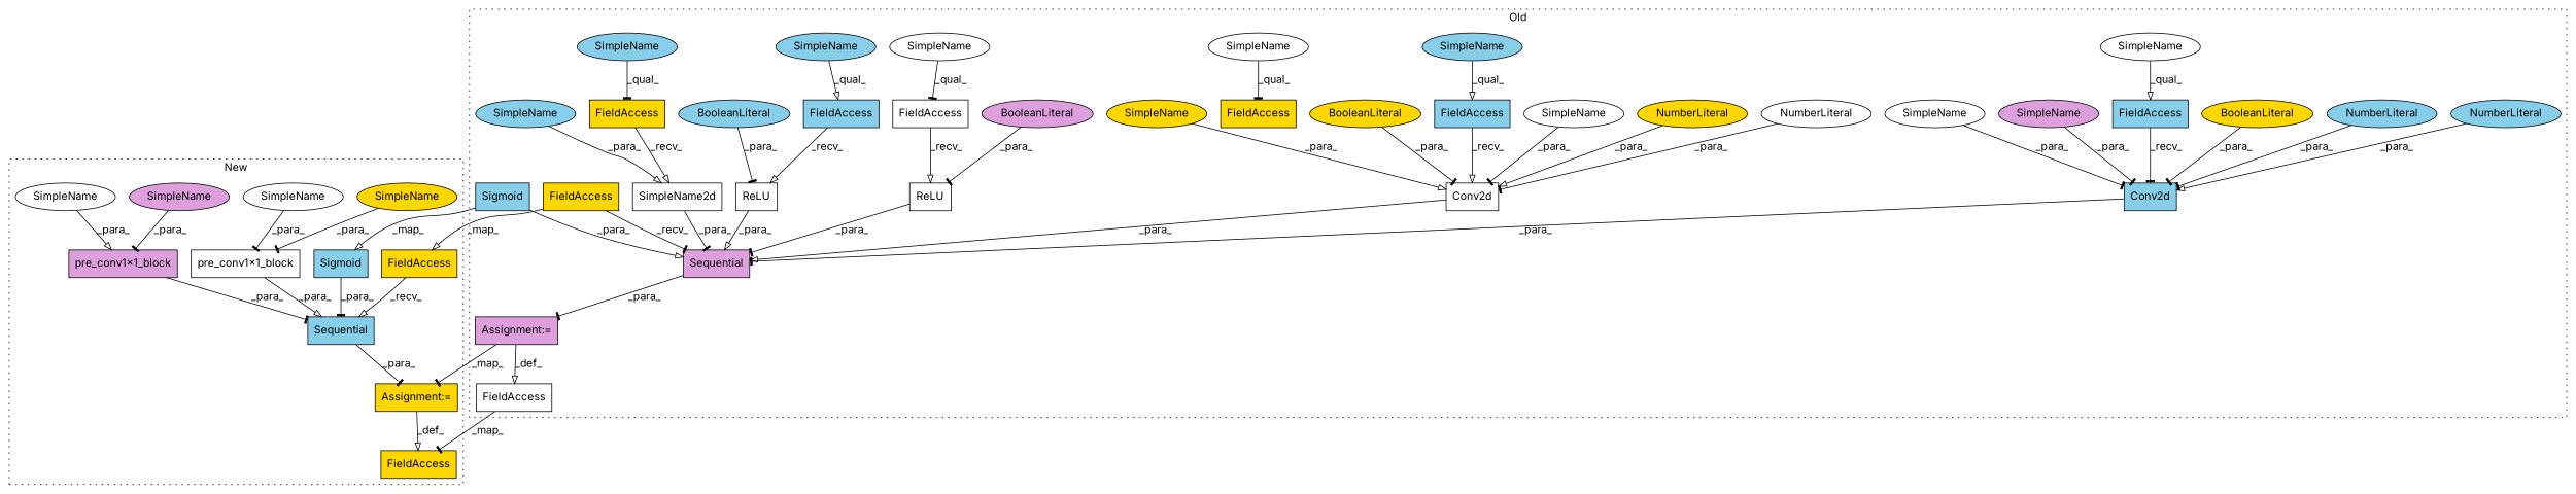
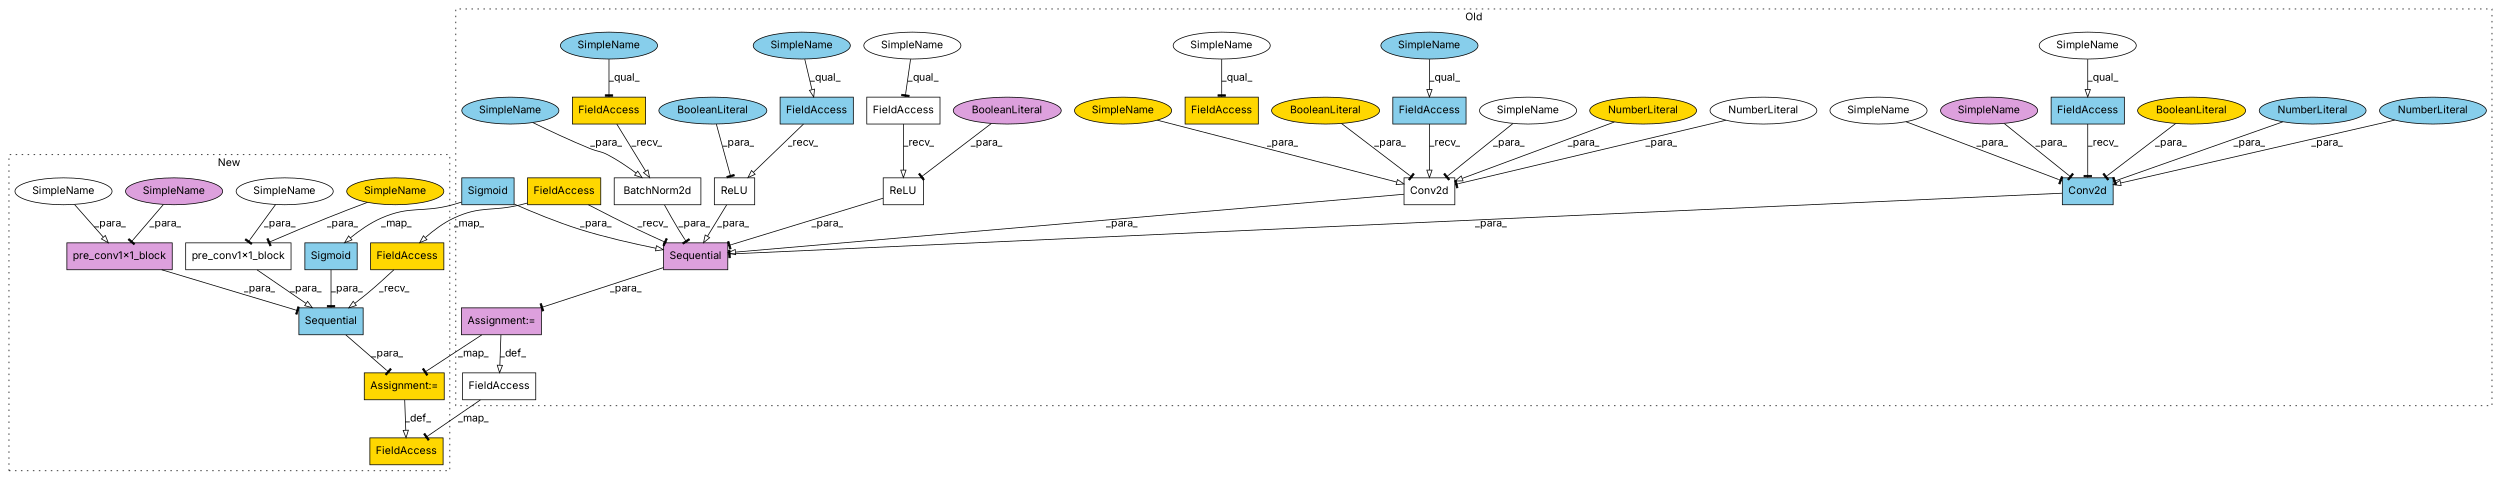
  digraph {
    fontname=Inter
    node [a=42 l=12 s=4080 shape=box style=filled fillcolor=white fontname=Inter]
    edge [arrowhead=tee fontname=Inter]
    n1 [a=32 l=9 label=Sigmoid s=4142 fillcolor=skyblue]
    n2 [a=32 l="11,1" label=Sequential s="3906,4151" fillcolor=plum]
    n3 [a=22 l=8 label=FieldAccess s=3897 fillcolor=gold]
    n4 [a=22 l=20 label=FieldAccess s=3876]
    n5 [a=22 l=8 label=FieldAccess fillcolor=skyblue]
    n6 [a=32 l="7,1" label=Conv2d s="3981,4023"]
    n7 [a=34 l=1 label=NumberLiteral s=4016 shape=ellipse]
    n8 [a=34 l=1 label=NumberLiteral s=4014 shape=ellipse fillcolor=gold]
    n9 [a=22 l=8 label=FieldAccess s=3972 fillcolor=skyblue]
    n10 [a=22 l=8 label=FieldAccess s=3588 fillcolor=gold]
    n11 [a=32 l="7,1" label=Conv2d s="4089,4131" fillcolor=skyblue]
    n12 [a=34 l=1 label=NumberLiteral s=4124 shape=ellipse fillcolor=skyblue]
    n13 [a=34 l=1 label=NumberLiteral s=4122 shape=ellipse fillcolor=skyblue]
    n14 [a=22 l=8 label=FieldAccess s=3952 fillcolor=skyblue]
    n15 [a=22 l=8 label=FieldAccess s=4060]
    n16 [a=22 l=8 label=FieldAccess s=4025 fillcolor=gold]
    n17 [a=9 l=5 label=BooleanLiteral s=4018 shape=ellipse fillcolor=gold]
    n18 [a=9 l=5 label=BooleanLiteral s=4126 shape=ellipse fillcolor=gold]
    n19 [a=32 l="5,1" label=ReLU s="4069,4078"]
    n20 [a=9 l=4 label=BooleanLiteral s=4074 shape=ellipse fillcolor=plum]
    n21 [a=32 l="5,1" label=ReLU s="3961,3970"]
    n22 [a=9 l=4 label=BooleanLiteral s=3966 shape=ellipse fillcolor=skyblue]
-   n23 [a=32 l="12,1" label=SimpleName2d s="4034,4058"]
+   n23 [a=32 l="12,1" label=BatchNorm2d s="4034,4058"]
    n24 [a=7 l=1 label="Assignment:=" s=3896 fillcolor=plum]
    n25 [l=5 label=SimpleName shape=ellipse]
    n26 [l=5 label=SimpleName s=4060 shape=ellipse]
    n27 [l=5 label=SimpleName s=3952 shape=ellipse fillcolor=skyblue]
    n28 [l=5 label=SimpleName s=3588 shape=ellipse]
    n29 [l=5 label=SimpleName s=3972 shape=ellipse fillcolor=skyblue]
    n30 [l=5 label=SimpleName s=4025 shape=ellipse fillcolor=skyblue]
    n31 [label=SimpleName s=4096 shape=ellipse fillcolor=plum]
    n32 [label=SimpleName s=4046 shape=ellipse fillcolor=skyblue]
    n33 [label=SimpleName s=4109 shape=ellipse]
    n34 [label=SimpleName s=3988 shape=ellipse fillcolor=gold]
    n35 [label=SimpleName s=4001 shape=ellipse]
    n36 [a=32 l=9 label=Sigmoid s=4280 fillcolor=skyblue]
    n37 [a=32 l="11,1" label=Sequential s="4170,4289" fillcolor=skyblue]
    n38 [a=22 l=8 label=FieldAccess s=4161 fillcolor=gold]
    n39 [a=22 l=20 label=FieldAccess s=4140 fillcolor=gold]
    n40 [a=32 l="18,1" label=pre_conv1x1_block s="4181,4224"]
    n41 [a=32 l="18,1" label=pre_conv1x1_block s="4226,4269" fillcolor=plum]
    n42 [a=7 l=1 label="Assignment:=" s=4160 fillcolor=gold]
    n43 [label=SimpleName s=4199 shape=ellipse fillcolor=gold]
    n44 [label=SimpleName s=4212 shape=ellipse]
    n45 [label=SimpleName s=4244 shape=ellipse fillcolor=plum]
    n46 [label=SimpleName s=4257 shape=ellipse]
    subgraph cluster_1 {
      label=Old
      style=dotted
      n1
      n2
      n3
      n4
      n5
      n6
      n7
      n8
      n9
      n10
      n11
      n12
      n13
      n14
      n15
      n16
      n17
      n18
      n19
      n20
      n21
      n22
      n23
      n24
      n25
      n26
      n27
      n28
      n29
      n30
      n31
      n32
      n33
      n34
      n35
    }
    subgraph cluster_2 {
      label=New
      style=dotted
      n36
      n37
      n38
      n39
      n40
      n41
      n42
      n43
      n44
      n45
      n46
    }
    n1 -> n2 [label=_para_ arrowhead=onormal]
    n1 -> n36 [label=_map_ arrowhead=onormal]
    n2 -> n24 [label=_para_]
    n3 -> n2 [label=_recv_]
    n3 -> n38 [label=_map_ arrowhead=onormal]
    n4 -> n39 [label=_map_]
    n5 -> n11 [label=_recv_]
    n6 -> n2 [label=_para_ arrowhead=onormal]
    n7 -> n6 [label=_para_]
    n8 -> n6 [label=_para_ arrowhead=onormal]
    n9 -> n6 [label=_recv_ arrowhead=onormal]
    n11 -> n2 [label=_para_]
    n12 -> n11 [label=_para_ arrowhead=onormal]
    n13 -> n11 [label=_para_]
    n14 -> n21 [label=_recv_ arrowhead=onormal]
    n15 -> n19 [label=_recv_ arrowhead=onormal]
    n16 -> n23 [label=_recv_ arrowhead=onormal]
    n17 -> n6 [label=_para_]
    n18 -> n11 [label=_para_]
    n19 -> n2 [label=_para_]
    n20 -> n19 [label=_para_]
    n21 -> n2 [label=_para_ arrowhead=onormal]
    n22 -> n21 [label=_para_]
    n23 -> n2 [label=_para_]
    n24 -> n4 [label=_def_ arrowhead=onormal]
    n24 -> n42 [label=_map_]
    n25 -> n5 [label=_qual_ arrowhead=onormal]
    n26 -> n15 [label=_qual_]
    n27 -> n14 [label=_qual_ arrowhead=onormal]
    n28 -> n10 [label=_qual_]
    n29 -> n9 [label=_qual_ arrowhead=onormal]
    n30 -> n16 [label=_qual_]
    n31 -> n11 [label=_para_]
    n32 -> n23 [label=_para_ arrowhead=onormal]
    n33 -> n11 [label=_para_]
    n34 -> n6 [label=_para_ arrowhead=onormal]
    n35 -> n6 [label=_para_]
    n36 -> n37 [label=_para_]
    n37 -> n42 [label=_para_]
    n38 -> n37 [label=_recv_ arrowhead=onormal]
    n40 -> n37 [label=_para_ arrowhead=onormal]
    n41 -> n37 [label=_para_]
    n42 -> n39 [label=_def_ arrowhead=onormal]
    n43 -> n40 [label=_para_]
    n44 -> n40 [label=_para_]
    n45 -> n41 [label=_para_]
    n46 -> n41 [label=_para_ arrowhead=onormal]
  }
